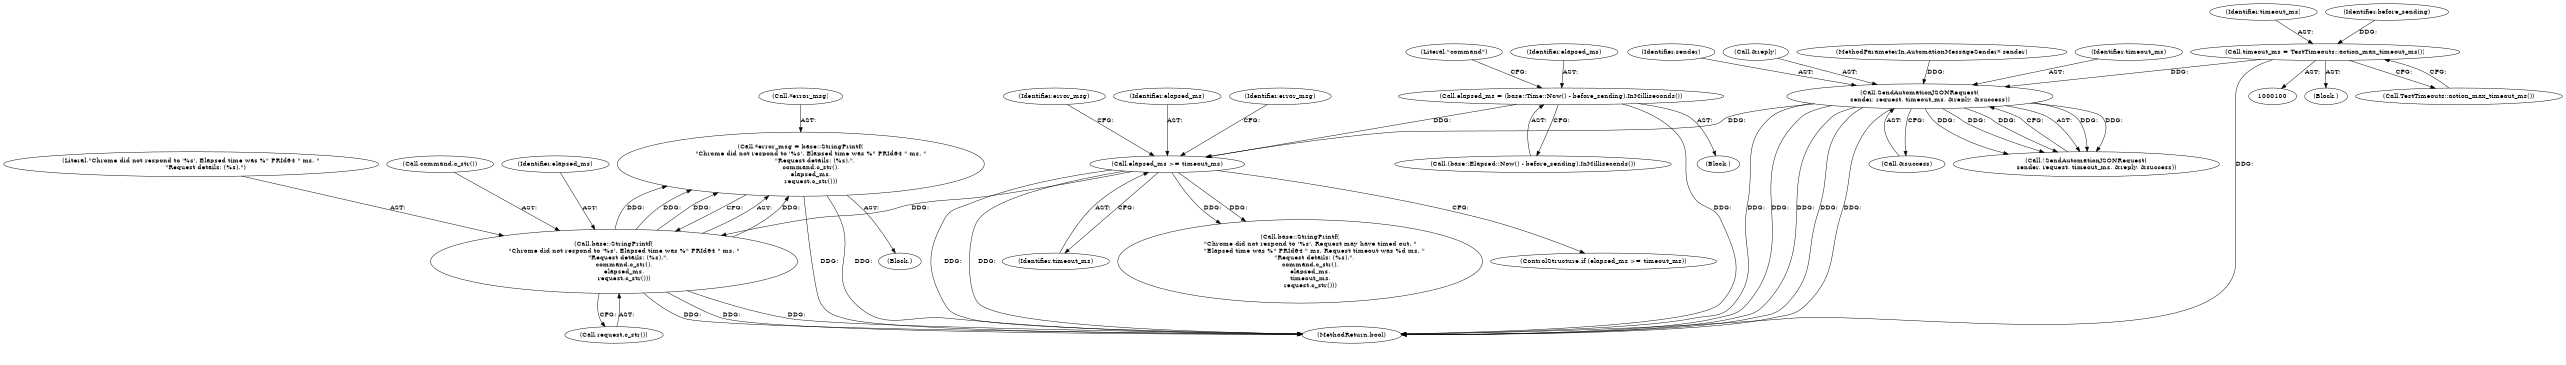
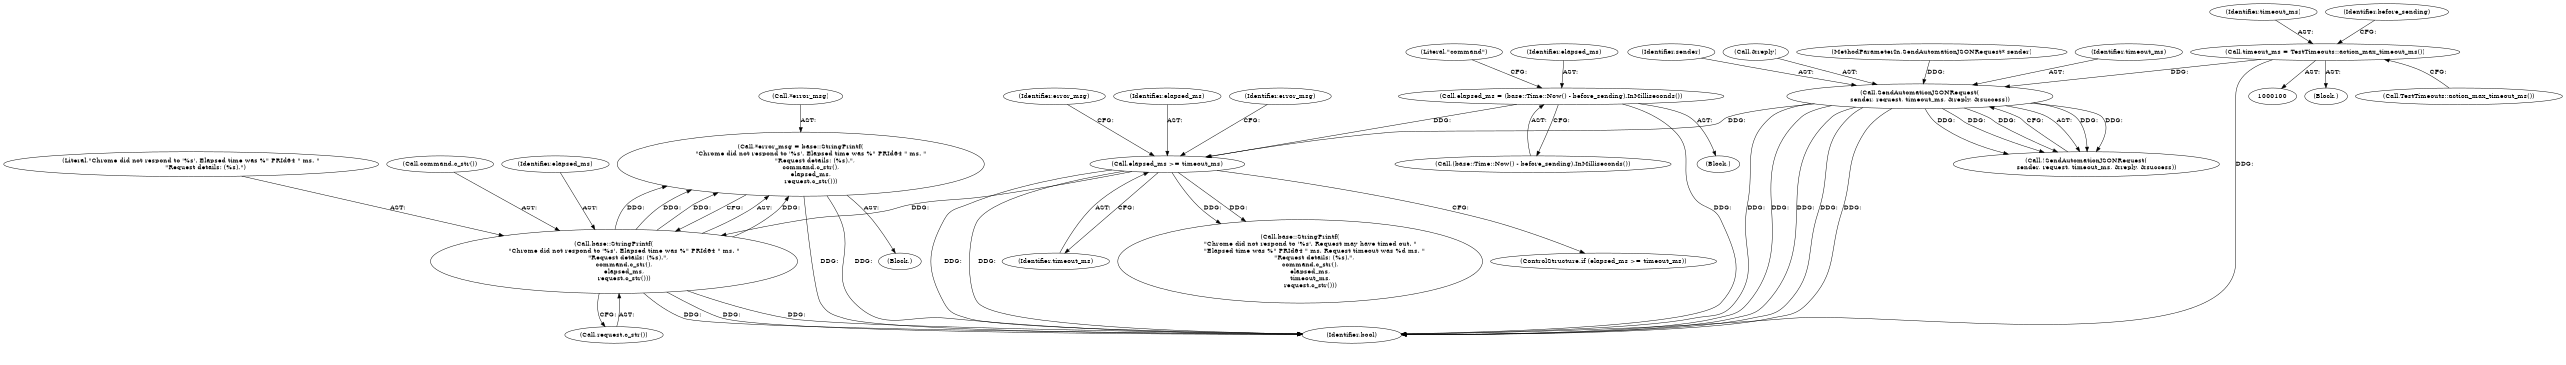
  digraph {
    n1 [label="(Call,*error_msg = base::StringPrintf(\n          \"Chrome did not respond to '%s'. Elapsed time was %\" PRId64 \" ms. \"\n              \"Request details: (%s).\",\n          command.c_str(),\n          elapsed_ms,\n          request.c_str()))"]
    n2 [label="(Call,base::StringPrintf(\n          \"Chrome did not respond to '%s'. Elapsed time was %\" PRId64 \" ms. \"\n              \"Request details: (%s).\",\n          command.c_str(),\n          elapsed_ms,\n          request.c_str()))"]
    n3 [label="(Block,)"]
-   n4 [label="(MethodReturn,bool)"]
+   n4 [label="(Identifier,bool)"]
    n5 [label="(Call,request.c_str())"]
    n6 [label="(Call,elapsed_ms >= timeout_ms)"]
    n7 [label="(Call,base::StringPrintf(\n          \"Chrome did not respond to '%s'. Request may have timed out. \"\n              \"Elapsed time was %\" PRId64 \" ms. Request timeout was %d ms. \"\n              \"Request details: (%s).\",\n          command.c_str(),\n          elapsed_ms,\n          timeout_ms,\n          request.c_str()))"]
    n8 [label="(Identifier,timeout_ms)"]
    n9 [label="(ControlStructure,if (elapsed_ms >= timeout_ms))"]
    n10 [label="(Call,elapsed_ms = (base::Time::Now() - before_sending).InMilliseconds())"]
    n11 [label="(Block,)"]
-   n12 [label="(Call,(base::Elapsed::Now() - before_sending).InMilliseconds())"]
+   n12 [label="(Call,(base::Time::Now() - before_sending).InMilliseconds())"]
    n13 [label="(Call,SendAutomationJSONRequest(\n          sender, request, timeout_ms, &reply, &success))"]
-   n14 [label="(Call,&success)"]
    n15 [label="(Call,!SendAutomationJSONRequest(\n          sender, request, timeout_ms, &reply, &success))"]
-   n16 [label="(MethodParameterIn,AutomationMessageSender* sender)"]
+   n16 [label="(MethodParameterIn,SendAutomationJSONRequest* sender)"]
    n17 [label="(Call,timeout_ms = TestTimeouts::action_max_timeout_ms())"]
    1000100
    n19 [label="(Block,)"]
    n20 [label="(Call,TestTimeouts::action_max_timeout_ms())"]
    n21 [label="(Literal,\"command\")"]
    n22 [label="(Literal,\"Chrome did not respond to '%s'. Elapsed time was %\" PRId64 \" ms. \"\n              \"Request details: (%s).\")"]
    n23 [label="(Identifier,elapsed_ms)"]
    n24 [label="(Identifier,timeout_ms)"]
    n25 [label="(Identifier,error_msg)"]
    n26 [label="(Identifier,timeout_ms)"]
    n27 [label="(Call,command.c_str())"]
    n28 [label="(Identifier,before_sending)"]
    n29 [label="(Identifier,sender)"]
    n30 [label="(Identifier,elapsed_ms)"]
    n31 [label="(Identifier,elapsed_ms)"]
    n32 [label="(Call,*error_msg)"]
    n33 [label="(Call,&reply)"]
    n34 [label="(Identifier,error_msg)"]
    n1 -> n2 [label="CFG: "]
    n1 -> n3 [label="AST: "]
    n1 -> n4 [label="DDG: "]
    n1 -> n4 [label="DDG: "]
    n2 -> n1 [label="AST: "]
    n2 -> n1 [label="DDG: "]
    n2 -> n1 [label="DDG: "]
    n2 -> n1 [label="DDG: "]
    n2 -> n1 [label="DDG: "]
    n2 -> n4 [label="DDG: "]
    n2 -> n4 [label="DDG: "]
    n2 -> n4 [label="DDG: "]
    n2 -> n5 [label="CFG: "]
    n5 -> n2 [label="AST: "]
    n6 -> n2 [label="DDG: "]
    n6 -> n4 [label="DDG: "]
    n6 -> n4 [label="DDG: "]
    n6 -> n7 [label="DDG: "]
    n6 -> n7 [label="DDG: "]
    n6 -> n8 [label="CFG: "]
    n6 -> n9 [label="CFG: "]
    n8 -> n6 [label="AST: "]
    n10 -> n4 [label="DDG: "]
    n10 -> n6 [label="DDG: "]
    n10 -> n11 [label="AST: "]
    n10 -> n12 [label="CFG: "]
    n12 -> n10 [label="AST: "]
    n13 -> n4 [label="DDG: "]
    n13 -> n4 [label="DDG: "]
    n13 -> n4 [label="DDG: "]
    n13 -> n4 [label="DDG: "]
    n13 -> n4 [label="DDG: "]
    n13 -> n6 [label="DDG: "]
-   n13 -> n14 [label="CFG: "]
    n13 -> n15 [label="AST: "]
    n13 -> n15 [label="DDG: "]
    n13 -> n15 [label="DDG: "]
    n13 -> n15 [label="DDG: "]
    n13 -> n15 [label="DDG: "]
    n13 -> n15 [label="DDG: "]
-   n14 -> n13 [label="AST: "]
    n15 -> n13 [label="CFG: "]
    n16 -> n13 [label="DDG: "]
    n17 -> n4 [label="DDG: "]
    n17 -> n13 [label="DDG: "]
    n17 -> 1000100 [label="AST: "]
    n17 -> n19 [label="AST: "]
-   n17 -> n20 [label="CFG: "]
    n20 -> n17 [label="CFG: "]
    n21 -> n10 [label="CFG: "]
    n22 -> n2 [label="AST: "]
    n23 -> n10 [label="AST: "]
    n24 -> n13 [label="AST: "]
    n25 -> n6 [label="CFG: "]
    n26 -> n17 [label="AST: "]
    n27 -> n2 [label="AST: "]
-   n28 -> n17 [label="DDG: "]
+   n28 -> n17 [label="CFG: "]
    n29 -> n13 [label="AST: "]
    n30 -> n2 [label="AST: "]
    n31 -> n6 [label="AST: "]
    n32 -> n1 [label="AST: "]
    n33 -> n13 [label="AST: "]
    n34 -> n6 [label="CFG: "]
  }
